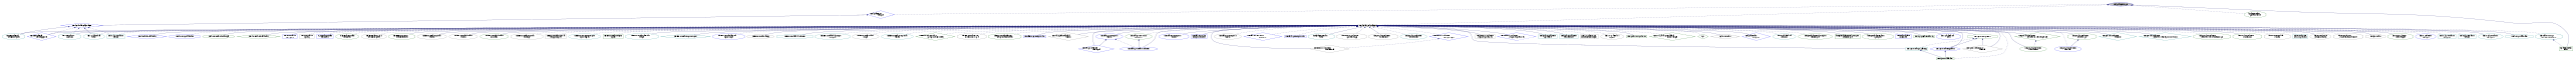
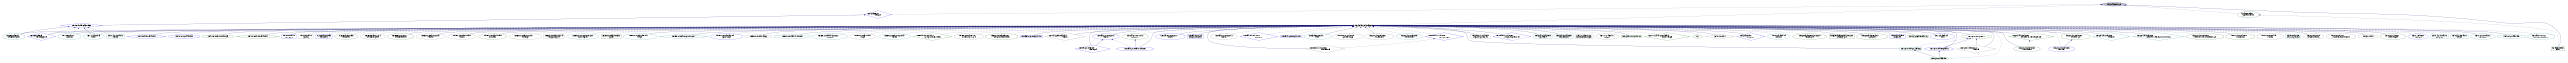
  digraph {
    rankdir=TB
    node [color=darkgreen fillcolor=white fontname=Helvetica fontsize=10 shape=octagon style=filled]
    edge [color=midnightblue dir=back fontname=Helvetica fontsize=10 labelfontname=Helvetica labelfontsize=10 style=solid]
    n1 [color=blue fillcolor=grey75 fontcolor=black height=0.2 label="ns3::PacketTagList::Add" shape=ellipse width=0.4]
    n2 [color=blue height=0.2 label="ns3::PacketTagList\l::Replace" shape=diamond width=0.4]
    n3 [color=gray40 height=0.2 label="ns3::Packet::AddPacketTag" shape=folder width=0.4]
    n4 [height=0.2 label="PacketTagListTest::\lAddRemoveTime" width=0.4]
    n5 [height=0.2 label="PacketTagListTest::\lDoRun" shape=folder width=0.4]
    n6 [color=blue height=0.2 label="ns3::Packet::ReplacePacketTag" shape=diamond width=0.4]
    n7 [color=teal height=0.2 label="ns3::Ipv4RawSocketImpl\l::SendTo" shape=folder width=0.4]
    n8 [color=teal height=0.2 label="ns3::TcpSocketBase\l::SendEmptyPacket" width=0.4]
    n9 [color=blue height=0.2 label="ns3::TcpSocketBase\l::SendDataPacket" shape=diamond width=0.4]
    n10 [color=teal height=0.2 label="ns3::UdpSocketImpl\l::DoSendTo" width=0.4]
    n11 [color=teal height=0.2 label="ns3::WaveNetDevice\l::SendX" shape=ellipse width=0.4]
    n12 [color=gray40 height=0.2 label="ns3::aodv::RoutingProtocol\l::RouteOutput" width=0.4]
    n13 [color=teal height=0.2 label="ns3::aodv::RoutingProtocol\l::SendRequest" shape=ellipse width=0.4]
    n14 [height=0.2 label="ns3::aodv::RoutingProtocol\l::RecvRequest" shape=ellipse width=0.4]
    n15 [height=0.2 label="ns3::aodv::RoutingProtocol\l::SendReplyByIntermediateNode" shape=diamond width=0.4]
    n16 [height=0.2 label="ns3::aodv::RoutingProtocol\l::SendReplyAck" width=0.4]
    n17 [color=blue height=0.2 label="ns3::aodv::RoutingProtocol\l::RecvReply" shape=ellipse width=0.4]
    n18 [color=teal height=0.2 label="ns3::aodv::RoutingProtocol\l::RecvError" shape=diamond width=0.4]
    n19 [color=teal height=0.2 label="ns3::aodv::RoutingProtocol\l::SendRerrWhenBreaksLinkToNextHop" shape=diamond width=0.4]
    n20 [height=0.2 label="ns3::aodv::RoutingProtocol\l::SendRerrWhenNoRouteToForward" width=0.4]
    n21 [height=0.2 label="ns3::dsdv::RoutingProtocol\l::RouteOutput" width=0.4]
    n22 [color=gray40 height=0.2 label="ns3::dsr::DsrOptionRreq\l::Process" width=0.4]
    n23 [color=teal height=0.2 label="ns3::dsr::DsrRouting\l::SendInitialRequest" shape=folder width=0.4]
    n24 [color=gray40 height=0.2 label="ns3::dsr::DsrRouting\l::SendErrorRequest" shape=ellipse width=0.4]
    n25 [color=gray40 height=0.2 label="ns3::dsr::DsrRouting\l::RouteRequestTimerExpire" width=0.4]
    n26 [color=gray40 height=0.2 label="ns3::Radvd::Send" width=0.4]
    n27 [height=0.2 label="ns3::Icmpv6L4Protocol\l::SendMessage" width=0.4]
    n28 [color=blue height=0.2 label="ns3::Ipv4L3Protocol\l::IpForward" shape=ellipse width=0.4]
    n29 [color=teal height=0.2 label="ns3::Ipv4RawSocketImpl\l::ForwardUp" shape=folder width=0.4]
    n30 [color=teal height=0.2 label="ns3::Ipv6RawSocketImpl\l::SendTo" shape=folder width=0.4]
    n31 [color=teal height=0.2 label="ns3::Ipv6RawSocketImpl\l::ForwardUp" shape=ellipse width=0.4]
    n32 [color=teal height=0.2 label="ns3::Rip::HandleRequests" width=0.4]
    n33 [color=blue height=0.2 label="ns3::Rip::SendRouteRequest" shape=diamond width=0.4]
    n34 [color=blue height=0.2 label="ns3::RipNg::HandleRequests" width=0.4]
    n35 [height=0.2 label="ns3::RipNg::DoSendRouteUpdate" shape=ellipse width=0.4]
    n36 [height=0.2 label="ns3::RipNg::SendRouteRequest" shape=diamond width=0.4]
    n37 [color=blue height=0.2 label="ns3::UdpSocketImpl\l::ForwardUp" shape=folder width=0.4]
    n38 [color=gray40 height=0.2 label="ns3::UdpSocketImpl\l::Packet6" shape=folder width=0.4]
    n39 [color=blue height=0.2 label="Ipv4FragmentationTest\l::SendClient" shape=folder width=0.4]
    n40 [height=0.2 label="Ipv6FragmentationTest\l::SendClient" shape=ellipse width=0.4]
    n41 [color=gray40 height=0.2 label="ns3::TcpSocketSmallAcks\l::SendEmptyPacket" shape=ellipse width=0.4]
    n42 [height=0.2 label="ns3::EpcEnbApplication\l::SendToLteSocket" width=0.4]
    n43 [color=gray40 height=0.2 label="ns3::EpcX2::DoSendHandover\lRequest" shape=ellipse width=0.4]
    n44 [color=gray40 height=0.2 label="ns3::EpcX2::DoSendRlcSetup\lRequest" shape=ellipse width=0.4]
    n45 [height=0.2 label="ns3::EpcX2::DoSendRlcSetup\lCompleted" shape=ellipse width=0.4]
    n46 [color=gray40 height=0.2 label="ns3::EpcX2::DoSendHandover\lRequestAck" width=0.4]
    n47 [color=gray40 height=0.2 label="ns3::EpcX2::DoSendHandover\lPreparationFailure" shape=folder width=0.4]
    n48 [color=teal height=0.2 label="ns3::EpcX2::DoNotifyCoordinator\lHandoverFailed" shape=ellipse width=0.4]
    n49 [height=0.2 label="ns3::EpcX2::DoSendSnStatus\lTransfer" shape=folder width=0.4]
    n50 [color=teal height=0.2 label="ns3::EpcX2::DoSendUeContext\lRelease" width=0.4]
    n51 [color=teal height=0.2 label="ns3::EpcX2::DoSendLoadInformation" shape=diamond width=0.4]
    n52 [color=blue height=0.2 label="ns3::EpcX2::DoSendResource\lStatusUpdate" width=0.4]
    n53 [color=gray40 height=0.2 label="ns3::EpcX2::DoSendUeData" shape=ellipse width=0.4]
    n54 [color=teal height=0.2 label="ns3::EpcX2::DoReceiveMcPdcpSdu" width=0.4]
    n55 [color=teal height=0.2 label="ns3::EpcX2::DoReceiveAssistant\lInformation" width=0.4]
    n56 [color=gray40 height=0.2 label="ns3::EpcX2::DoSendUeSinr\lUpdate" shape=ellipse width=0.4]
    n57 [color=teal height=0.2 label="ns3::EpcX2::DoSendMcHandover\lRequest" shape=ellipse width=0.4]
    n58 [height=0.2 label="ns3::EpcX2::DoNotifyLteMm\lWaveHandoverCompleted" shape=diamond width=0.4]
    n59 [color=gray40 height=0.2 label="ns3::EpcX2::DoSendSwitch\lConnectionToMmWave" width=0.4]
    n60 [height=0.2 label="ns3::EpcX2::DoSendSecondary\lCellHandoverCompleted" width=0.4]
    n61 [color=blue height=0.2 label="ns3::LteEnbMac::DoTransmitPdu" shape=folder width=0.4]
    n62 [color=gray40 height=0.2 label="ns3::UeManager::DoReceive\lPdcpSdu" shape=diamond width=0.4]
    n63 [color=blue height=0.2 label="ns3::LteRlcAm::DoTransmit\lPdcpPdu" shape=ellipse width=0.4]
    n64 [color=blue height=0.2 label="ns3::LteRlcAm::SetBuffer\lSizeFilename" shape=diamond width=0.4]
    n65 [color=blue height=0.2 label="ns3::LteRlcAm::DoSendMcPdcpSdu" width=0.4]
    n66 [height=0.2 label="ns3::LteRlcAm::DoNotifyTx\lOpportunity" shape=ellipse width=0.4]
    n67 [color=blue height=0.2 label="ns3::LteRlcTm::DoTransmit\lPdcpPdu" width=0.4]
    n68 [color=blue height=0.2 label="ns3::LteRlcUmLowLat\l::DoTransmitPdcpPdu" shape=folder width=0.4]
    n69 [color=teal height=0.2 label="ns3::LteRlcUmLowLat\l::DoNotifyTxOpportunity" width=0.4]
    n70 [color=gray40 height=0.2 label="ns3::LteRlcUm::DoTransmit\lPdcpPdu" shape=ellipse width=0.4]
    n71 [color=blue height=0.2 label="ns3::LteRlcUm::DoNotifyTx\lOpportunity" shape=diamond width=0.4]
    n72 [color=blue height=0.2 label="ns3::LteUeMac::DoTransmitPdu" shape=folder width=0.4]
    n73 [color=teal height=0.2 label="EpsBearerTagUdpClient\l::Send" width=0.4]
    n74 [color=gray40 height=0.2 label="ns3::dot11s::HwmpProtocol\lMac::ReceiveData" width=0.4]
    n75 [color=gray40 height=0.2 label="ns3::dot11s::HwmpProtocol\l::RequestRoute" shape=diamond width=0.4]
    n76 [color=blue height=0.2 label="ns3::dot11s::HwmpProtocol\l::ForwardUnicast" shape=diamond width=0.4]
    n77 [color=gray40 height=0.2 label="ns3::dot11s::HwmpProtocol\l::ReactivePathResolved" shape=folder width=0.4]
    n78 [color=blue height=0.2 label="ns3::dot11s::HwmpProtocol\l::ProactivePathResolved" shape=diamond width=0.4]
    n79 [color=teal height=0.2 label="ns3::flame::FlameProtocol\lMac::Receive" shape=folder width=0.4]
    n80 [color=teal height=0.2 label="ns3::flame::FlameProtocol\l::RequestRoute" shape=folder width=0.4]
    n81 [color=gray40 height=0.2 label="ns3::MmWaveEnbMac::\lDoSchedConfigIndication" shape=folder width=0.4]
    n82 [color=gray40 height=0.2 label="ns3::MmWaveEnbPhy::\lStartSlot" shape=ellipse width=0.4]
    n83 [height=0.2 label="ns3::MacPduInfo::MacPduInfo" shape=folder width=0.4]
    n84 [height=0.2 label="ns3::MmWaveUeMac::DoReceive\lControlMessage" shape=diamond width=0.4]
    n85 [height=0.2 label=main shape=diamond width=0.4]
    n86 [color=gray40 height=0.2 label="MacPduInfo::DoRun" shape=diamond width=0.4]
    n87 [color=blue height=0.2 label="ns3::PacketSocket::\lForwardUp" shape=diamond width=0.4]
    n88 [color=teal height=0.2 label="ns3::SimpleNetDevice\l::SendFrom" shape=ellipse width=0.4]
    n89 [height=0.2 label="PfifoFastQueueDiscTosPrioritization\l::TestTosValue" shape=ellipse width=0.4]
    n90 [height=0.2 label="PfifoFastQueueDiscDscpPrioritization\l::TestDscpValue" shape=folder width=0.4]
    n91 [height=0.2 label="PfifoFastQueueDiscOverflow\l::AddPacket" width=0.4]
    n92 [color=blue height=0.2 label="ns3::CoDelQueueDisc\l::DoEnqueue" shape=folder width=0.4]
    n93 [height=0.2 label="ns3::VsaManager::DoSendVsa" shape=folder width=0.4]
    n94 [color=blue height=0.2 label="ns3::WaveNetDevice\l::Send" width=0.4]
    n95 [height=0.2 label="ns3::MacLow::ReceiveOk" shape=folder width=0.4]
    n96 [height=0.2 label="ns3::MacLow::ForwardDown" width=0.4]
    n97 [color=blue height=0.2 label="ns3::MacLow::SendCtsAfterRts" shape=ellipse width=0.4]
    n98 [color=teal height=0.2 label="ns3::MacLow::SendAckAfterData" shape=folder width=0.4]
    n99 [color=gray40 height=0.2 label="ns3::MacLow::SendBlockAck\lResponse" shape=diamond width=0.4]
    n1 -> n2 [style=dashed]
    n1 -> n3 [style=dashed]
    n1 -> n4 [style=dashed]
    n1 -> n5
    n2 -> n6
    n3 -> n7 [style=dashed]
    n3 -> n8
    n3 -> n9
    n3 -> n10
    n3 -> n11 [style=dashed]
    n3 -> n12
    n3 -> n13 [style=dashed]
    n3 -> n14
    n3 -> n15
    n3 -> n16
    n3 -> n17 [style=dashed]
    n3 -> n18
    n3 -> n19
    n3 -> n20 [style=dashed]
    n3 -> n21
    n3 -> n22 [style=dashed]
    n3 -> n23 [style=dashed]
    n3 -> n24
    n3 -> n25 [style=dashed]
    n3 -> n26
    n3 -> n27
    n3 -> n28 [style=dashed]
    n3 -> n29 [style=dashed]
    n3 -> n30 [style=dashed]
    n3 -> n31
    n3 -> n32
    n3 -> n33
    n3 -> n34 [style=dashed]
    n3 -> n35
    n3 -> n36
    n3 -> n37
    n3 -> n38 [style=dashed]
    n3 -> n39 [style=dashed]
    n3 -> n40 [style=dashed]
    n3 -> n41 [style=dashed]
    n3 -> n42
    n3 -> n43
    n3 -> n44
    n3 -> n45
    n3 -> n46 [style=dashed]
    n3 -> n47 [style=dashed]
    n3 -> n48 [style=dashed]
    n3 -> n49 [style=dashed]
    n3 -> n50
    n3 -> n51
    n3 -> n52 [style=dashed]
    n3 -> n53
    n3 -> n54
    n3 -> n55 [style=dashed]
    n3 -> n56 [style=dashed]
    n3 -> n57 [style=dashed]
    n3 -> n58 [style=dashed]
    n3 -> n59 [style=dashed]
    n3 -> n60 [style=dashed]
    n3 -> n61
    n3 -> n62
    n3 -> n63
    n3 -> n64
    n3 -> n65
    n3 -> n66 [style=dashed]
    n3 -> n67
    n3 -> n68
    n3 -> n69 [style=dashed]
    n3 -> n70 [style=dashed]
    n3 -> n71 [style=dashed]
    n3 -> n72 [style=dashed]
    n3 -> n73
    n3 -> n74 [style=dashed]
    n3 -> n75
    n3 -> n76 [style=dashed]
    n3 -> n77
    n3 -> n78
    n3 -> n79
    n3 -> n80
    n3 -> n81 [style=dashed]
    n3 -> n82 [style=dashed]
    n3 -> n83
    n3 -> n84 [style=dashed]
    n3 -> n85 [style=dashed]
    n3 -> n86
    n3 -> n87
    n3 -> n88 [style=dashed]
    n3 -> n89 [style=dashed]
    n3 -> n90
    n3 -> n91
    n3 -> n92 [style=dashed]
    n3 -> n93
    n3 -> n94
    n3 -> n95 [style=dashed]
    n3 -> n96
    n3 -> n97
    n3 -> n98
    n3 -> n99
-   n69 -> n5 [style=dashed]
+   n4 -> n5 [style=dashed]
    n6 -> n7 [style=dashed]
    n6 -> n8
    n6 -> n9 [style=dashed]
    n6 -> n10 [style=dashed]
    n6 -> n11
    n15 -> n14 [style=dashed]
    n16 -> n17
    n63 -> n64
    n63 -> n65 [style=dashed]
    n66 -> n65
    n76 -> n75 [style=dashed]
    n96 -> n97
    n96 -> n98 [style=dashed]
    n96 -> n99
    n97 -> n95
    n98 -> n95
  }
